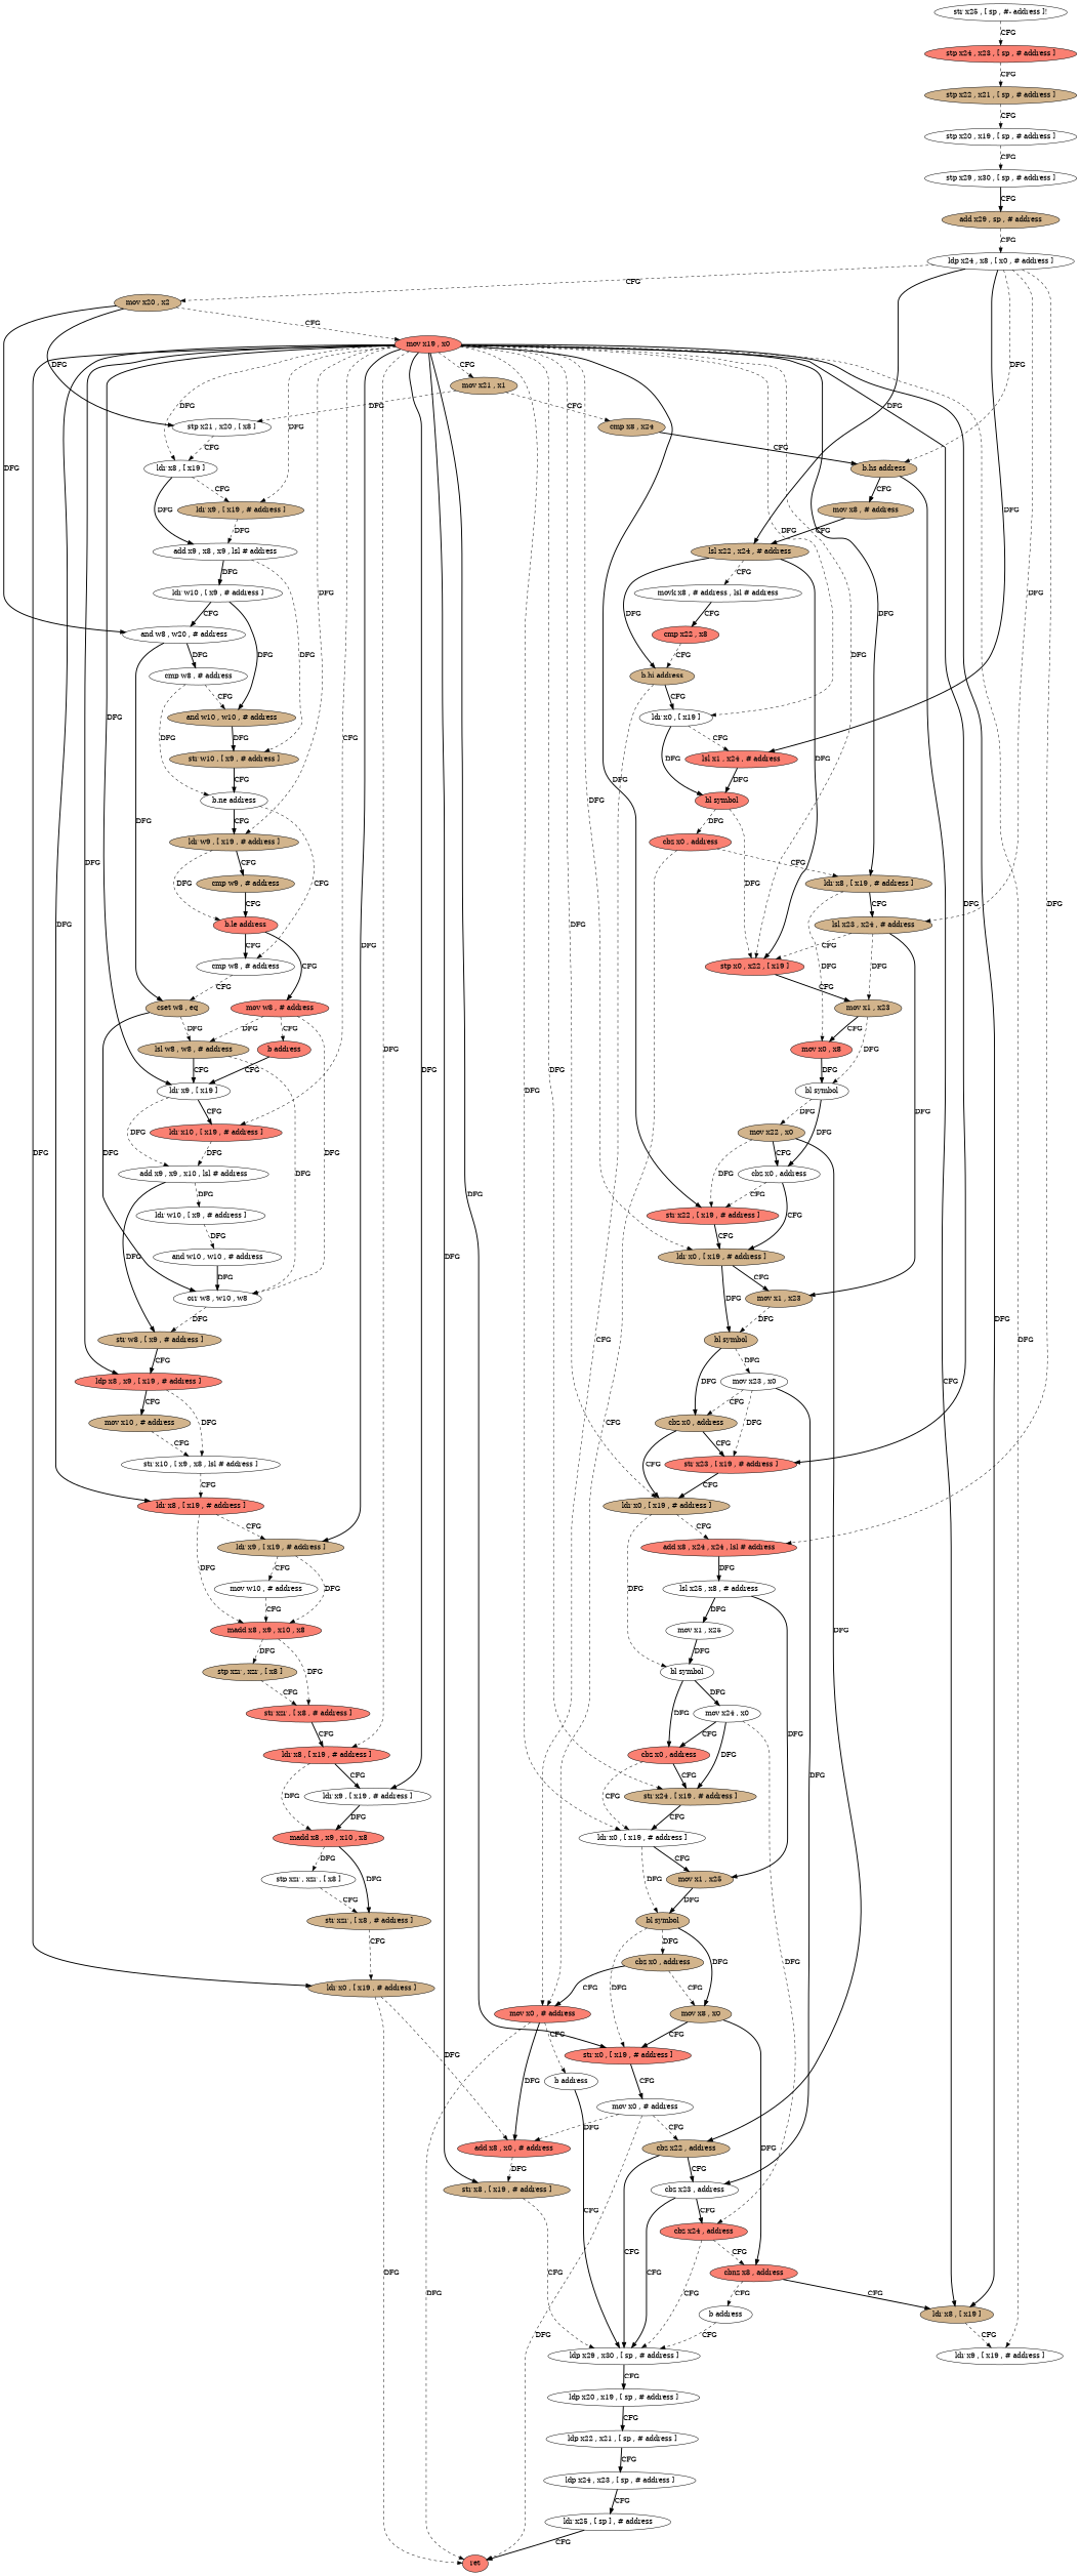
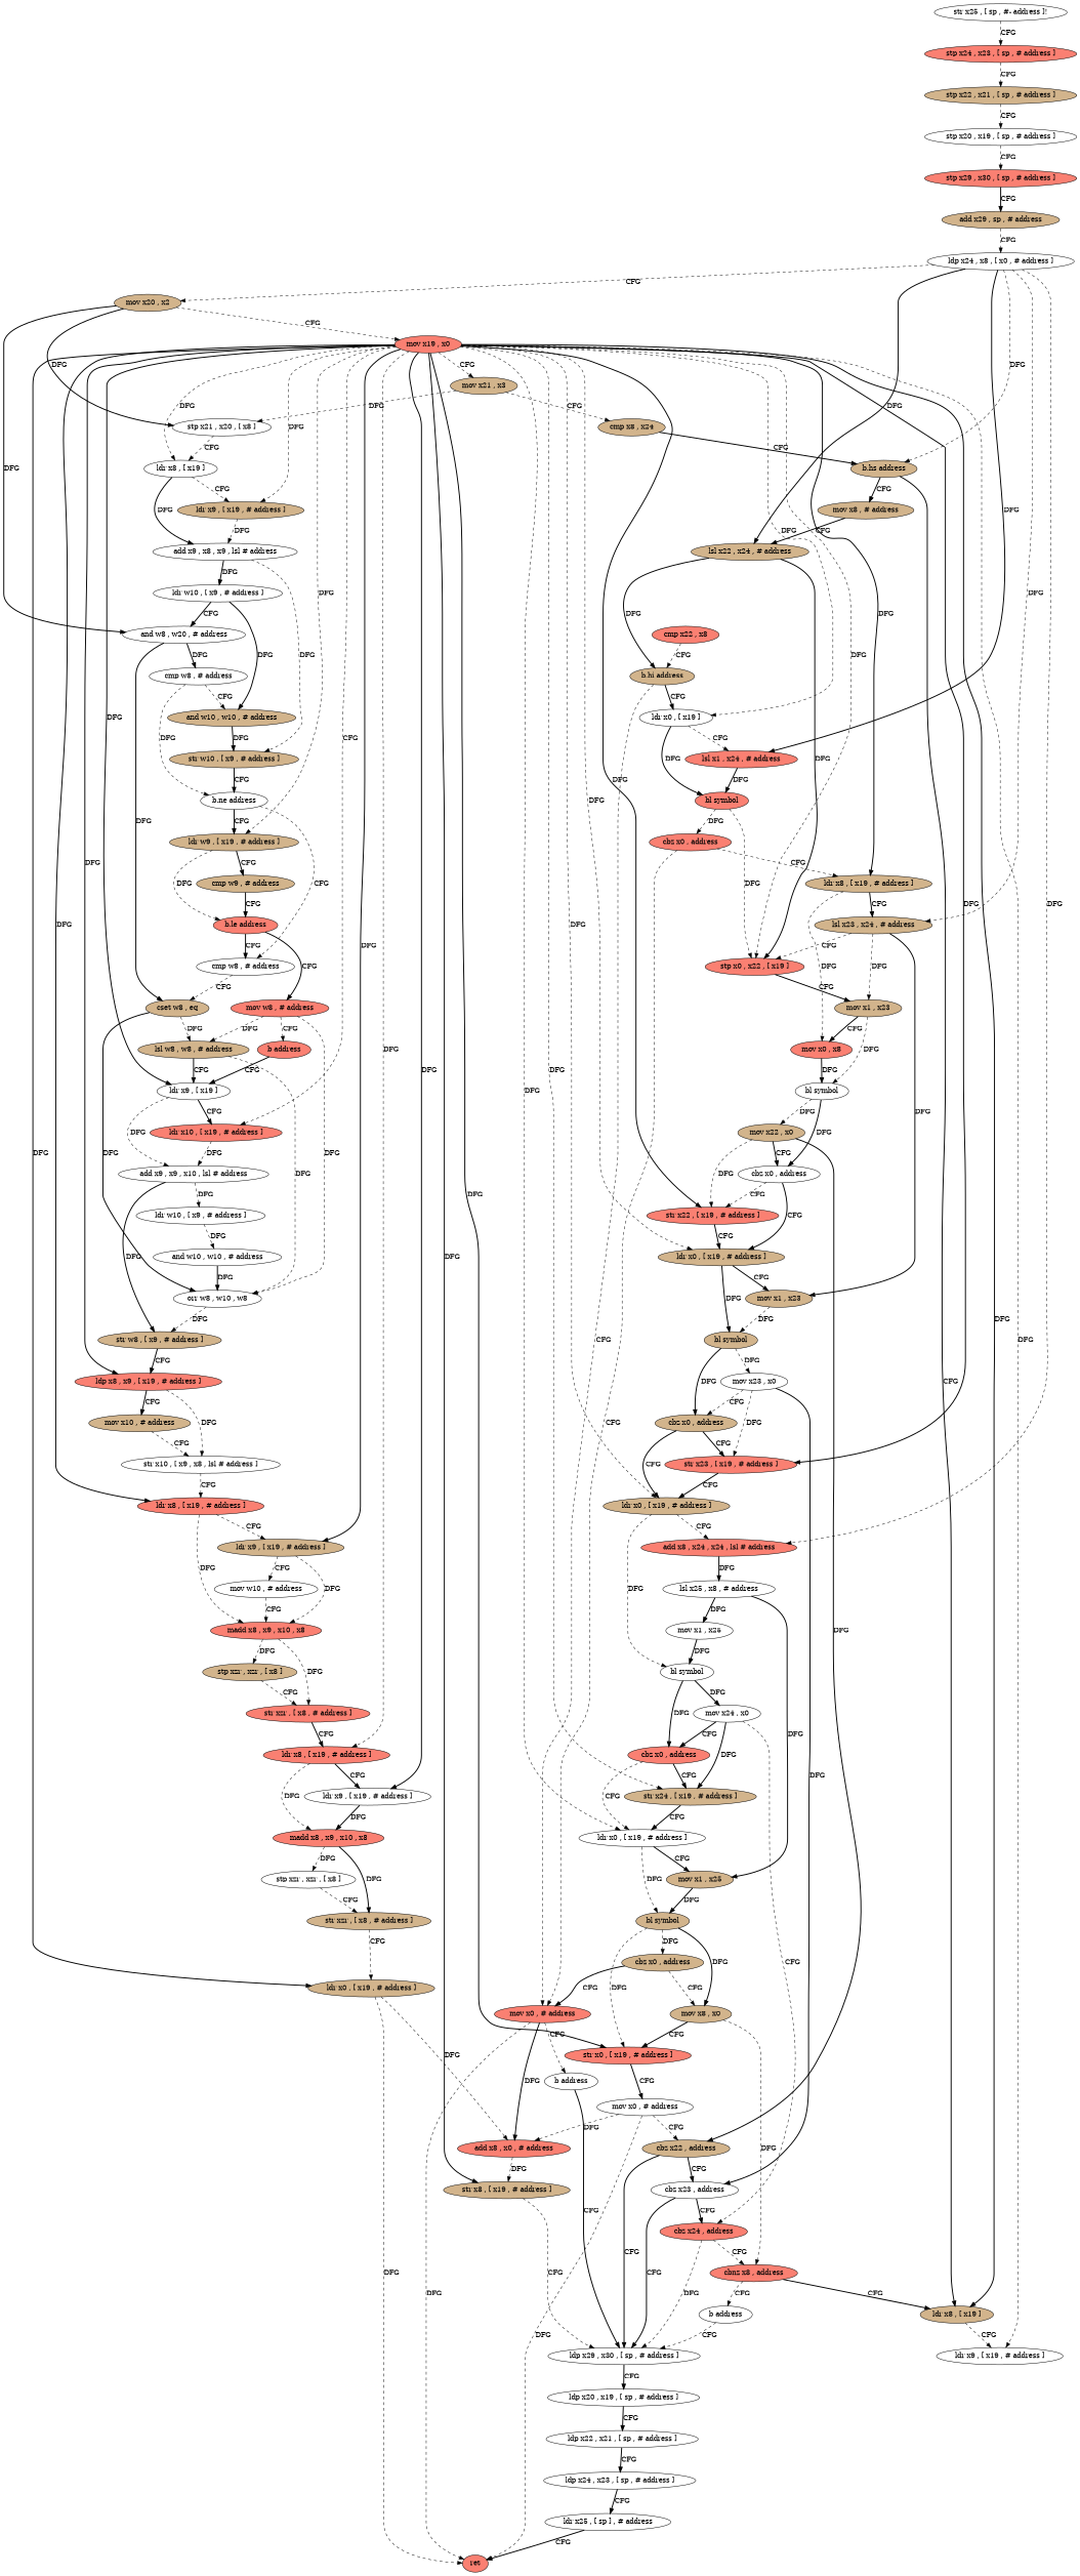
  digraph {
    node [fillcolor=white style=filled]
    edge [style=dashed]
    n1 [label="str x25 , [ sp , #- address ]!"]
    n2 [fillcolor=salmon label="stp x24 , x23 , [ sp , # address ]"]
    n3 [fillcolor=tan label="stp x22 , x21 , [ sp , # address ]"]
    n4 [label="stp x20 , x19 , [ sp , # address ]"]
-   n5 [label="stp x29 , x30 , [ sp , # address ]"]
+   n5 [fillcolor=salmon label="stp x29 , x30 , [ sp , # address ]"]
    n6 [fillcolor=tan label="add x29 , sp , # address"]
    n7 [label="ldp x24 , x8 , [ x0 , # address ]"]
    n8 [fillcolor=tan label="mov x20 , x2"]
    n9 [fillcolor=tan label="b.hs address"]
    n10 [fillcolor=tan label="lsl x22 , x24 , # address"]
    n11 [fillcolor=salmon label="lsl x1 , x24 , # address"]
    n12 [fillcolor=tan label="lsl x23 , x24 , # address"]
    n13 [fillcolor=salmon label="add x8 , x24 , x24 , lsl # address"]
    n14 [fillcolor=salmon label="mov x19 , x0"]
    n15 [label="stp x21 , x20 , [ x8 ]"]
    n16 [label="and w8 , w20 , # address"]
    n17 [fillcolor=tan label="ldr x8 , [ x19 ]"]
    n18 [fillcolor=tan label="mov x8 , # address"]
    n19 [fillcolor=salmon label="stp x0 , x22 , [ x19 ]"]
-   n20 [label="movk x8 , # address , lsl # address"]
    n21 [fillcolor=tan label="b.hi address"]
    n22 [fillcolor=salmon label="bl symbol"]
    n23 [fillcolor=tan label="mov x1 , x23"]
    n24 [fillcolor=tan label="mov x1 , x23"]
    n25 [label="lsl x25 , x8 , # address"]
-   n26 [fillcolor=tan label="mov x21 , x1"]
+   n26 [fillcolor=tan label="mov x21 , x3"]
    n27 [label="ldr x0 , [ x19 ]"]
    n28 [label="ldr x9 , [ x19 , # address ]"]
    n29 [label="ldr x8 , [ x19 ]"]
    n30 [fillcolor=tan label="ldr x9 , [ x19 , # address ]"]
    n31 [fillcolor=tan label="ldr w9 , [ x19 , # address ]"]
    n32 [fillcolor=tan label="ldr x8 , [ x19 , # address ]"]
    n33 [label="ldr x9 , [ x19 ]"]
    n34 [fillcolor=tan label="ldr x0 , [ x19 , # address ]"]
    n35 [fillcolor=salmon label="str x22 , [ x19 , # address ]"]
    n36 [fillcolor=tan label="ldr x0 , [ x19 , # address ]"]
    n37 [fillcolor=salmon label="str x23 , [ x19 , # address ]"]
    n38 [fillcolor=salmon label="ldr x10 , [ x19 , # address ]"]
    n39 [fillcolor=salmon label="ldp x8 , x9 , [ x19 , # address ]"]
    n40 [fillcolor=salmon label="ldr x8 , [ x19 , # address ]"]
    n41 [fillcolor=tan label="ldr x9 , [ x19 , # address ]"]
    n42 [fillcolor=salmon label="ldr x8 , [ x19 , # address ]"]
    n43 [label="ldr x9 , [ x19 , # address ]"]
    n44 [fillcolor=tan label="ldr x0 , [ x19 , # address ]"]
    n45 [fillcolor=tan label="str x8 , [ x19 , # address ]"]
    n46 [label="ldr x0 , [ x19 , # address ]"]
    n47 [fillcolor=tan label="str x24 , [ x19 , # address ]"]
    n48 [fillcolor=salmon label="str x0 , [ x19 , # address ]"]
    n49 [label="cmp w8 , # address"]
    n50 [fillcolor=tan label="cset w8 , eq"]
    n51 [fillcolor=tan label="cmp x8 , x24"]
    n52 [label="add x9 , x8 , x9 , lsl # address"]
    n53 [fillcolor=tan label="cmp w9 , # address"]
    n54 [fillcolor=salmon label="b.le address"]
    n55 [fillcolor=salmon label="mov x0 , x8"]
    n56 [label="add x9 , x9 , x10 , lsl # address"]
    n57 [fillcolor=tan label="bl symbol"]
    n58 [label="bl symbol"]
    n59 [fillcolor=tan label="mov x10 , # address"]
    n60 [label="str x10 , [ x9 , x8 , lsl # address ]"]
    n61 [fillcolor=salmon label="madd x8 , x9 , x10 , x8"]
    n62 [label="mov w10 , # address"]
    n63 [fillcolor=salmon label="madd x8 , x9 , x10 , x8"]
    n64 [fillcolor=salmon label=ret]
    n65 [fillcolor=salmon label="add x8 , x0 , # address"]
    n66 [label="ldp x29 , x30 , [ sp , # address ]"]
    n67 [fillcolor=tan label="mov x1 , x25"]
    n68 [fillcolor=tan label="bl symbol"]
    n69 [label="mov x0 , # address"]
    n70 [fillcolor=salmon label="cmp x22 , x8"]
    n71 [fillcolor=salmon label="mov x0 , # address"]
    n72 [label="b address"]
    n73 [fillcolor=salmon label="cbz x0 , address"]
    n74 [label="ldr w10 , [ x9 , # address ]"]
    n75 [fillcolor=tan label="str w10 , [ x9 , # address ]"]
    n76 [fillcolor=tan label="and w10 , w10 , # address"]
    n77 [label="b.ne address"]
    n78 [fillcolor=tan label="lsl w8 , w8 , # address"]
    n79 [label="orr w8 , w10 , w8"]
    n80 [label="cmp w8 , # address"]
    n81 [fillcolor=salmon label="mov w8 , # address"]
    n82 [label="ldp x20 , x19 , [ sp , # address ]"]
    n83 [label="ldp x22 , x21 , [ sp , # address ]"]
    n84 [label="bl symbol"]
    n85 [fillcolor=tan label="str w8 , [ x9 , # address ]"]
    n86 [label="ldr w10 , [ x9 , # address ]"]
    n87 [fillcolor=salmon label="b address"]
    n88 [label="ldp x24 , x23 , [ sp , # address ]"]
    n89 [label="ldr x25 , [ sp ] , # address"]
    n90 [fillcolor=tan label="mov x22 , x0"]
    n91 [label="cbz x0 , address"]
    n92 [fillcolor=tan label="cbz x22 , address"]
    n93 [label="cbz x23 , address"]
    n94 [label="mov x23 , x0"]
    n95 [fillcolor=tan label="cbz x0 , address"]
    n96 [fillcolor=salmon label="cbz x24 , address"]
    n97 [label="mov x24 , x0"]
    n98 [fillcolor=salmon label="cbz x0 , address"]
    n99 [label="and w10 , w10 , # address"]
    n100 [fillcolor=tan label="stp xzr , xzr , [ x8 ]"]
    n101 [fillcolor=salmon label="str xzr , [ x8 , # address ]"]
    n102 [label="stp xzr , xzr , [ x8 ]"]
    n103 [fillcolor=tan label="str xzr , [ x8 , # address ]"]
    n104 [label="mov x1 , x25"]
    n105 [fillcolor=salmon label="cbnz x8 , address"]
    n106 [fillcolor=tan label="cbz x0 , address"]
    n107 [fillcolor=tan label="mov x8 , x0"]
    n108 [label="b address"]
    n1 -> n2 [label=CFG]
    n2 -> n3 [label=CFG]
    n3 -> n4 [label=CFG]
    n4 -> n5 [label=CFG]
    n5 -> n6 [label=CFG style=bold]
    n6 -> n7 [label=CFG]
    n7 -> n8 [label=CFG]
    n7 -> n9 [label=DFG]
    n7 -> n10 [label=DFG style=bold]
    n7 -> n11 [label=DFG style=bold]
    n7 -> n12 [label=DFG]
    n7 -> n13 [label=DFG]
    n8 -> n14 [label=CFG]
    n8 -> n15 [label=DFG style=bold]
    n8 -> n16 [label=DFG style=bold]
    n9 -> n17 [label=CFG style=bold]
    n9 -> n18 [label=CFG style=bold]
    n10 -> n19 [label=DFG style=bold]
-   n10 -> n20 [label=CFG]
    n10 -> n21 [label=DFG style=bold]
    n11 -> n22 [label=DFG style=bold]
    n12 -> n19 [label=CFG]
    n12 -> n23 [label=DFG]
    n12 -> n24 [label=DFG style=bold]
    n13 -> n25 [label=DFG style=bold]
    n14 -> n17 [label=DFG style=bold]
    n14 -> n19 [label=DFG]
    n14 -> n26 [label=CFG]
    n14 -> n27 [label=DFG]
    n14 -> n28 [label=DFG]
    n14 -> n29 [label=DFG]
    n14 -> n30 [label=DFG]
    n14 -> n31 [label=DFG]
    n14 -> n32 [label=DFG style=bold]
    n14 -> n33 [label=DFG style=bold]
    n14 -> n34 [label=DFG]
    n14 -> n35 [label=DFG style=bold]
    n14 -> n36 [label=DFG]
    n14 -> n37 [label=DFG style=bold]
    n14 -> n38 [label=CFG]
    n14 -> n39 [label=DFG style=bold]
    n14 -> n40 [label=DFG style=bold]
    n14 -> n41 [label=DFG style=bold]
    n14 -> n42 [label=DFG]
    n14 -> n43 [label=DFG style=bold]
    n14 -> n44 [label=DFG style=bold]
    n14 -> n45 [label=DFG style=bold]
    n14 -> n46 [label=DFG]
    n14 -> n47 [label=DFG]
    n14 -> n48 [label=DFG style=bold]
    n15 -> n29 [label=CFG]
    n16 -> n49 [label=DFG style=bold]
    n16 -> n50 [label=DFG style=bold]
    n17 -> n28 [label=CFG]
    n18 -> n10 [label=CFG style=bold]
    n19 -> n23 [label=CFG style=bold]
-   n20 -> n70 [label=CFG style=bold]
    n21 -> n27 [label=CFG style=bold]
    n21 -> n71 [label=CFG]
    n22 -> n19 [label=DFG]
    n22 -> n73 [label=DFG]
    n23 -> n55 [label=CFG style=bold]
    n23 -> n84 [label=DFG]
    n24 -> n57 [label=DFG]
    n25 -> n67 [label=DFG style=bold]
    n25 -> n104 [label=DFG style=bold]
    n26 -> n15 [label=DFG]
    n26 -> n51 [label=CFG]
    n27 -> n11 [label=CFG]
    n27 -> n22 [label=DFG style=bold]
    n29 -> n30 [label=CFG]
    n29 -> n52 [label=DFG style=bold]
    n30 -> n52 [label=DFG]
    n31 -> n53 [label=CFG style=bold]
    n31 -> n54 [label=DFG]
    n32 -> n12 [label=CFG style=bold]
    n32 -> n55 [label=DFG]
    n33 -> n38 [label=CFG style=bold]
    n33 -> n56 [label=DFG]
    n34 -> n24 [label=CFG style=bold]
    n34 -> n57 [label=DFG style=bold]
    n35 -> n34 [label=CFG style=bold]
    n36 -> n13 [label=CFG]
    n36 -> n58 [label=DFG]
    n37 -> n36 [label=CFG style=bold]
    n38 -> n56 [label=DFG]
    n39 -> n59 [label=CFG style=bold]
    n39 -> n60 [label=DFG]
    n40 -> n41 [label=CFG]
    n40 -> n61 [label=DFG]
    n41 -> n61 [label=DFG]
    n41 -> n62 [label=CFG]
    n42 -> n43 [label=CFG style=bold]
    n42 -> n63 [label=DFG]
    n43 -> n63 [label=DFG style=bold]
    n44 -> n64 [label=DFG]
    n44 -> n65 [label=DFG]
    n45 -> n66 [label=CFG]
    n46 -> n67 [label=CFG style=bold]
    n46 -> n68 [label=DFG]
    n47 -> n46 [label=CFG style=bold]
    n48 -> n69 [label=CFG style=bold]
    n49 -> n76 [label=CFG]
    n49 -> n77 [label=DFG]
    n50 -> n78 [label=DFG]
    n50 -> n79 [label=DFG style=bold]
    n51 -> n9 [label=CFG style=bold]
    n52 -> n74 [label=DFG style=bold]
    n52 -> n75 [label=DFG]
    n53 -> n54 [label=CFG style=bold]
    n54 -> n80 [label=CFG style=bold]
    n54 -> n81 [label=CFG style=bold]
    n55 -> n84 [label=DFG style=bold]
    n56 -> n85 [label=DFG style=bold]
    n56 -> n86 [label=DFG]
    n57 -> n94 [label=DFG]
    n57 -> n95 [label=DFG style=bold]
    n58 -> n97 [label=DFG style=bold]
    n58 -> n98 [label=DFG style=bold]
    n59 -> n60 [label=CFG]
    n60 -> n40 [label=CFG]
    n61 -> n100 [label=DFG]
    n61 -> n101 [label=DFG]
    n62 -> n61 [label=CFG]
    n63 -> n102 [label=DFG]
    n63 -> n103 [label=DFG style=bold]
    n65 -> n45 [label=DFG]
    n66 -> n82 [label=CFG style=bold]
    n67 -> n68 [label=DFG style=bold]
    n68 -> n48 [label=DFG]
    n68 -> n106 [label=DFG]
    n68 -> n107 [label=DFG style=bold]
    n69 -> n64 [label=DFG]
    n69 -> n65 [label=DFG]
    n69 -> n92 [label=CFG]
    n70 -> n21 [label=CFG]
    n71 -> n64 [label=DFG]
    n71 -> n65 [label=DFG style=bold]
    n71 -> n72 [label=CFG]
    n72 -> n66 [label=CFG style=bold]
    n73 -> n32 [label=CFG]
    n73 -> n71 [label=CFG]
    n74 -> n16 [label=CFG style=bold]
    n74 -> n76 [label=DFG style=bold]
    n75 -> n77 [label=CFG style=bold]
    n76 -> n75 [label=DFG style=bold]
    n77 -> n31 [label=CFG style=bold]
    n77 -> n80 [label=CFG]
    n78 -> n33 [label=CFG style=bold]
    n78 -> n79 [label=DFG]
    n79 -> n85 [label=DFG]
    n80 -> n50 [label=CFG]
    n81 -> n78 [label=DFG]
    n81 -> n79 [label=DFG]
    n81 -> n87 [label=CFG]
    n82 -> n83 [label=CFG style=bold]
    n83 -> n88 [label=CFG style=bold]
    n84 -> n90 [label=DFG]
    n84 -> n91 [label=DFG style=bold]
    n85 -> n39 [label=CFG style=bold]
    n86 -> n99 [label=DFG]
    n87 -> n33 [label=CFG style=bold]
    n88 -> n89 [label=CFG style=bold]
    n89 -> n64 [label=CFG style=bold]
    n90 -> n35 [label=DFG]
    n90 -> n91 [label=CFG style=bold]
    n90 -> n92 [label=DFG style=bold]
    n91 -> n34 [label=CFG style=bold]
    n91 -> n35 [label=CFG]
    n92 -> n66 [label=CFG style=bold]
    n92 -> n93 [label=CFG style=bold]
    n93 -> n66 [label=CFG style=bold]
    n93 -> n96 [label=CFG style=bold]
    n94 -> n37 [label=DFG]
    n94 -> n93 [label=DFG style=bold]
    n94 -> n95 [label=CFG]
    n95 -> n36 [label=CFG style=bold]
    n95 -> n37 [label=CFG style=bold]
-   n96 -> n66 [label=CFG]
+   n96 -> n66 [label=DFG]
    n96 -> n105 [label=CFG]
    n97 -> n47 [label=DFG style=bold]
-   n97 -> n96 [label=DFG]
+   n97 -> n96 [label=CFG]
    n97 -> n98 [label=CFG style=bold]
    n98 -> n46 [label=CFG]
    n98 -> n47 [label=CFG style=bold]
    n99 -> n79 [label=DFG style=bold]
    n100 -> n101 [label=CFG]
    n101 -> n42 [label=CFG style=bold]
    n102 -> n103 [label=CFG]
    n103 -> n44 [label=CFG]
    n104 -> n58 [label=DFG style=bold]
    n105 -> n17 [label=CFG style=bold]
    n105 -> n108 [label=CFG]
    n106 -> n71 [label=CFG style=bold]
    n106 -> n107 [label=CFG]
    n107 -> n48 [label=CFG style=bold]
-   n107 -> n105 [label=DFG style=bold]
+   n107 -> n105 [label=DFG]
    n108 -> n66 [label=CFG]
  }
